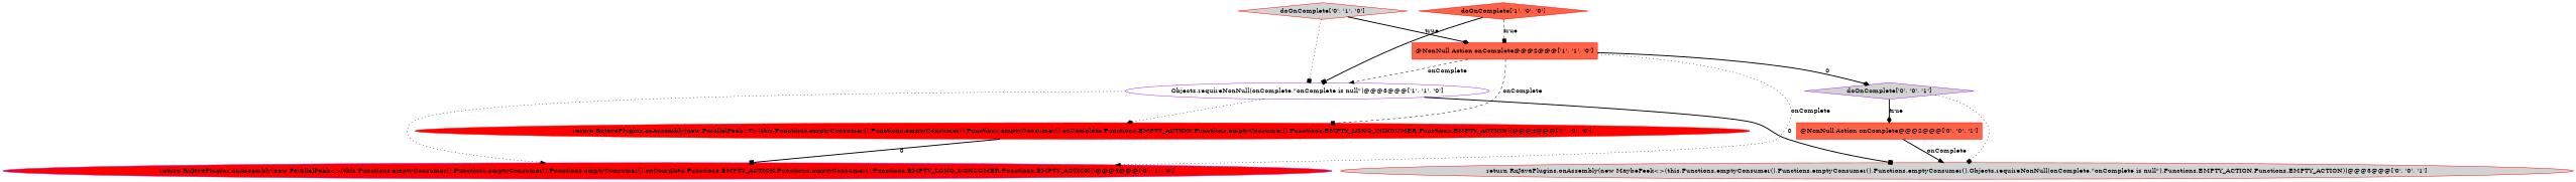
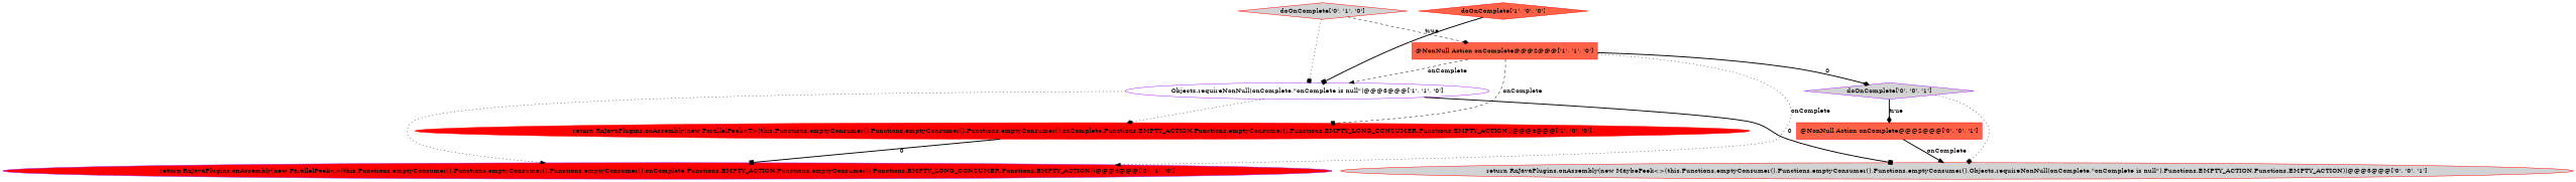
  digraph {
    node [color=red fillcolor=lightgray shape=ellipse style=filled]
    edge [arrowhead=box style=bold]
    n1 [label="return RxJavaPlugins.onAssembly(new MaybePeek<>(this,Functions.emptyConsumer(),Functions.emptyConsumer(),Functions.emptyConsumer(),Objects.requireNonNull(onComplete,\"onComplete is null\"),Functions.EMPTY_ACTION,Functions.EMPTY_ACTION))@@@3@@@['0', '0', '1']"]
    n2 [color=purple fillcolor=red label="return RxJavaPlugins.onAssembly(new ParallelPeek<>(this,Functions.emptyConsumer(),Functions.emptyConsumer(),Functions.emptyConsumer(),onComplete,Functions.EMPTY_ACTION,Functions.emptyConsumer(),Functions.EMPTY_LONG_CONSUMER,Functions.EMPTY_ACTION))@@@4@@@['0', '1', '0']"]
    n3 [fillcolor=tomato label="@NonNull Action onComplete@@@2@@@['0', '0', '1']" shape=box]
    n4 [fillcolor=red label="return RxJavaPlugins.onAssembly(new ParallelPeek<T>(this,Functions.emptyConsumer(),Functions.emptyConsumer(),Functions.emptyConsumer(),onComplete,Functions.EMPTY_ACTION,Functions.emptyConsumer(),Functions.EMPTY_LONG_CONSUMER,Functions.EMPTY_ACTION))@@@4@@@['1', '0', '0']"]
    n5 [label="doOnComplete['0', '1', '0']" shape=diamond]
    n6 [fillcolor=tomato label="@NonNull Action onComplete@@@2@@@['1', '1', '0']" shape=box]
    n7 [color=purple fillcolor=white label="Objects.requireNonNull(onComplete,\"onComplete is null\")@@@3@@@['1', '1', '0']"]
    n8 [color=purple label="doOnComplete['0', '0', '1']" shape=diamond]
    n9 [fillcolor=tomato label="doOnComplete['1', '0', '0']" shape=diamond]
    n3 -> n1 [arrowhead=normal label=onComplete]
    n4 -> n2 [label=0]
-   n5 -> n6 [arrowhead=diamond label=true]
+   n5 -> n6 [arrowhead=diamond label=true style=dashed]
    n5 -> n7 [style=dotted]
    n6 -> n2 [arrowhead=normal label=onComplete style=dotted]
    n6 -> n4 [label=onComplete style=dashed]
    n6 -> n7 [arrowhead=normal label=onComplete style=dashed]
    n6 -> n8 [arrowhead=diamond label=0]
    n7 -> n1 [label=0]
    n7 -> n2 [arrowhead=normal style=dotted]
    n7 -> n4 [arrowhead=diamond style=dotted]
    n8 -> n1 [style=dotted]
    n8 -> n3 [arrowhead=diamond label=true]
-   n9 -> n6 [label=true style=dashed]
    n9 -> n7
  }
